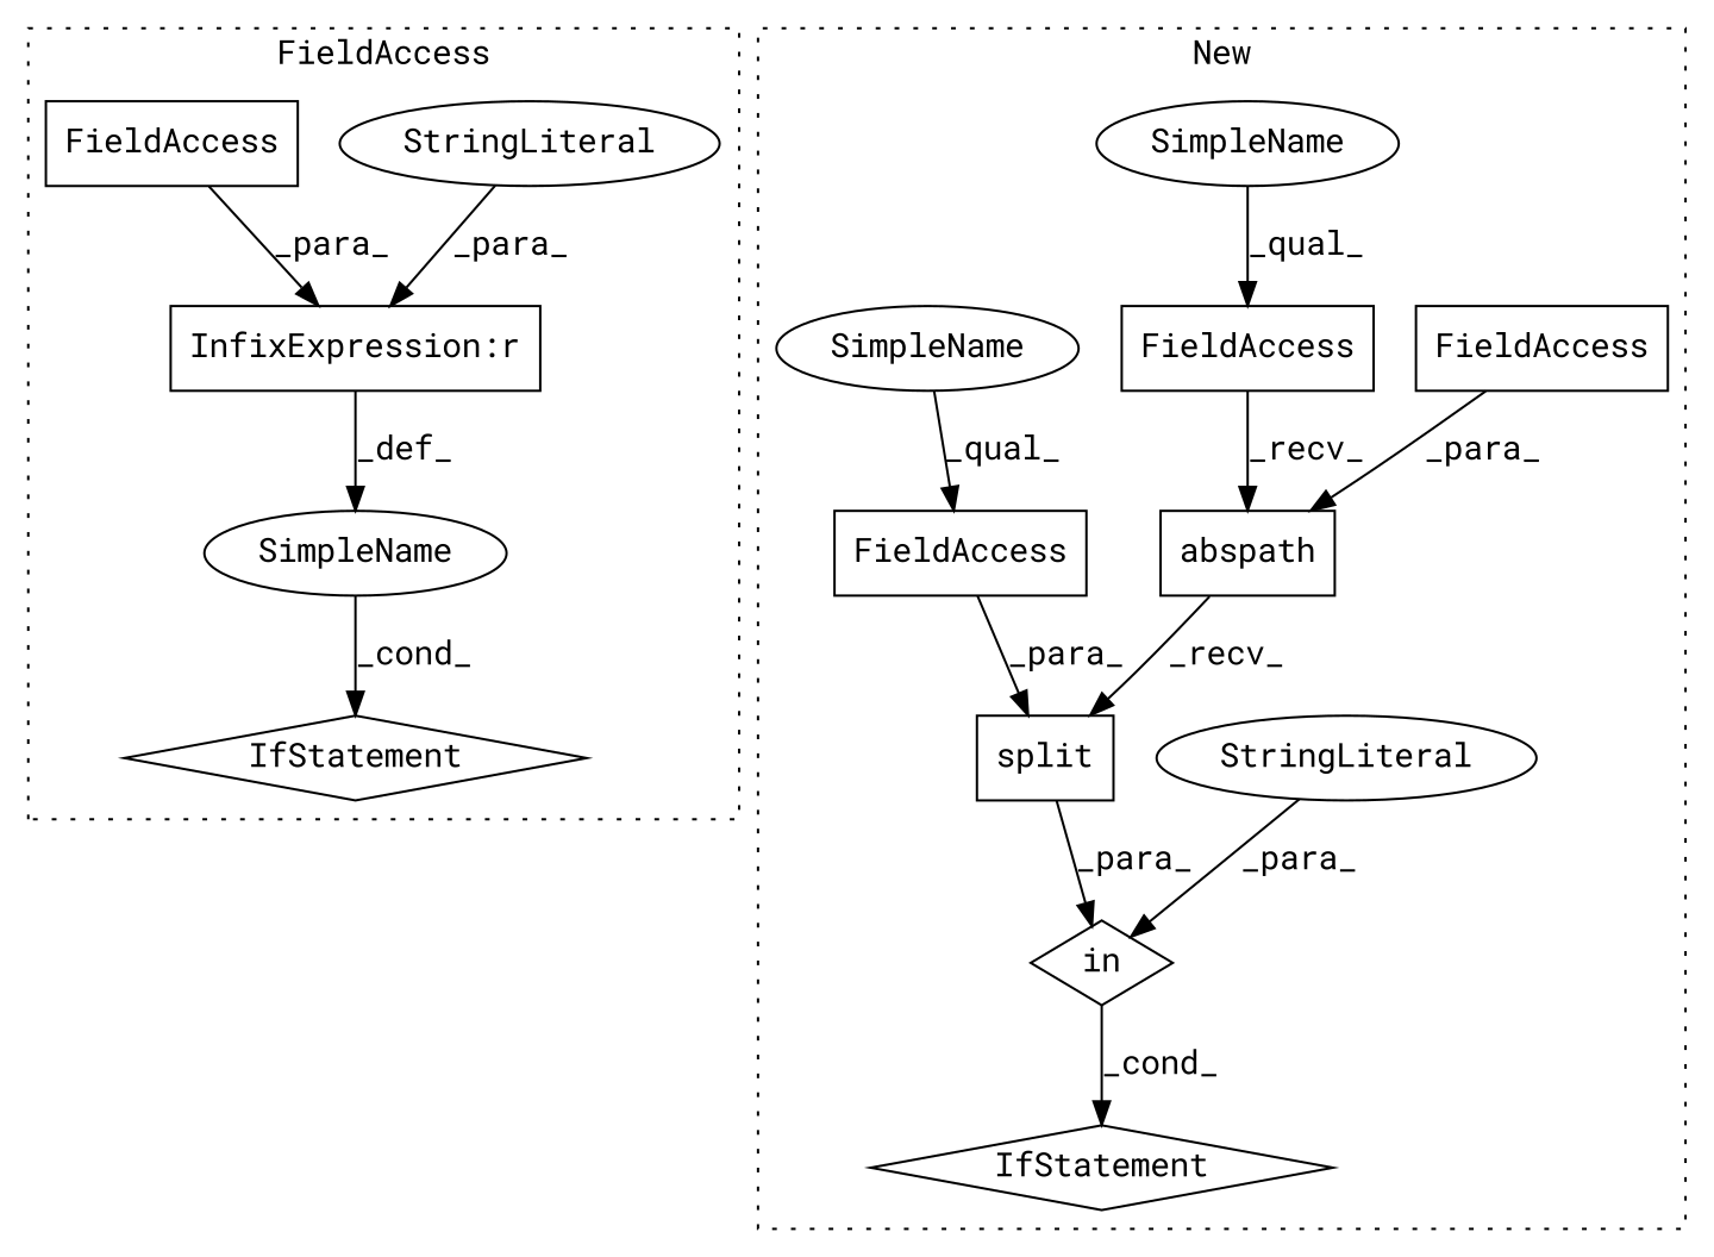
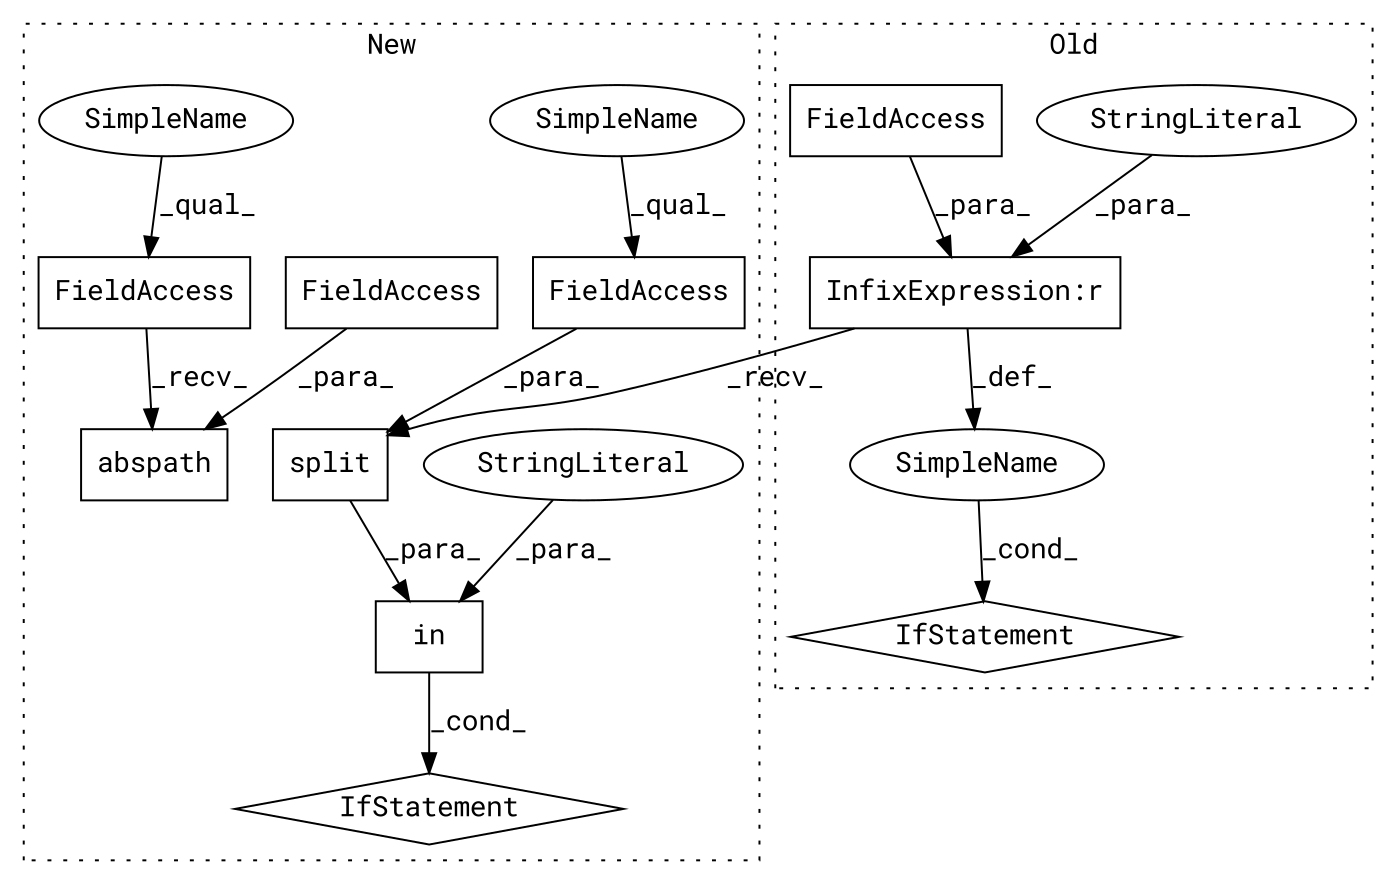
  digraph {
    fontname="Roboto Mono"
    node [a=22 fontname="Roboto Mono" l=8 s=321 shape=box]
    edge [fontname="Roboto Mono"]
    n1 [a=27 l=4 label="InfixExpression:r" s=22187]
    n2 [a=45 l=10 label=StringLiteral s=22191 shape=ellipse]
    n3 [label=FieldAccess s=22179]
    n4 [a=42 label=SimpleName shape=ellipse l="" s=""]
    n5 [a=25 l="4,2" label=IfStatement s="22175,22201" shape=diamond]
-   n6 [a=105 l=57 label=in shape=diamond]
+   n6 [a=105 l=57 label=in]
    n7 [a=45 l=14 label=StringLiteral shape=ellipse]
    n8 [a=25 l="8,2" label=IfStatement s="313,378" shape=diamond]
    n9 [a=32 l="6,1" label=split s="365,377"]
    n10 [l=6 label=FieldAccess s=371]
    n11 [a=32 l="8,1" label=abspath s="347,363"]
    n12 [l=7 label=FieldAccess s=339]
    n13 [label=FieldAccess s=355]
    n14 [a=42 l=2 label=SimpleName s=339 shape=ellipse]
    n15 [a=42 l=2 label=SimpleName s=371 shape=ellipse]
    subgraph cluster_1 {
-     label=FieldAccess
+     label=Old
      style=dotted
      n1
      n2
      n3
      n4
      n5
    }
    subgraph cluster_2 {
      label=New
      style=dotted
      n6
      n7
      n8
      n9
      n10
      n11
      n12
      n13
      n14
      n15
    }
    n1 -> n4 [label=_def_]
    n2 -> n1 [label=_para_]
    n3 -> n1 [label=_para_]
    n4 -> n5 [label=_cond_]
    n6 -> n8 [label=_cond_]
    n7 -> n6 [label=_para_]
    n9 -> n6 [label=_para_]
    n10 -> n9 [label=_para_]
-   n11 -> n9 [label=_recv_]
+   n1 -> n9 [label=_recv_]
    n12 -> n11 [label=_recv_]
    n13 -> n11 [label=_para_]
    n14 -> n12 [label=_qual_]
    n15 -> n10 [label=_qual_]
  }
